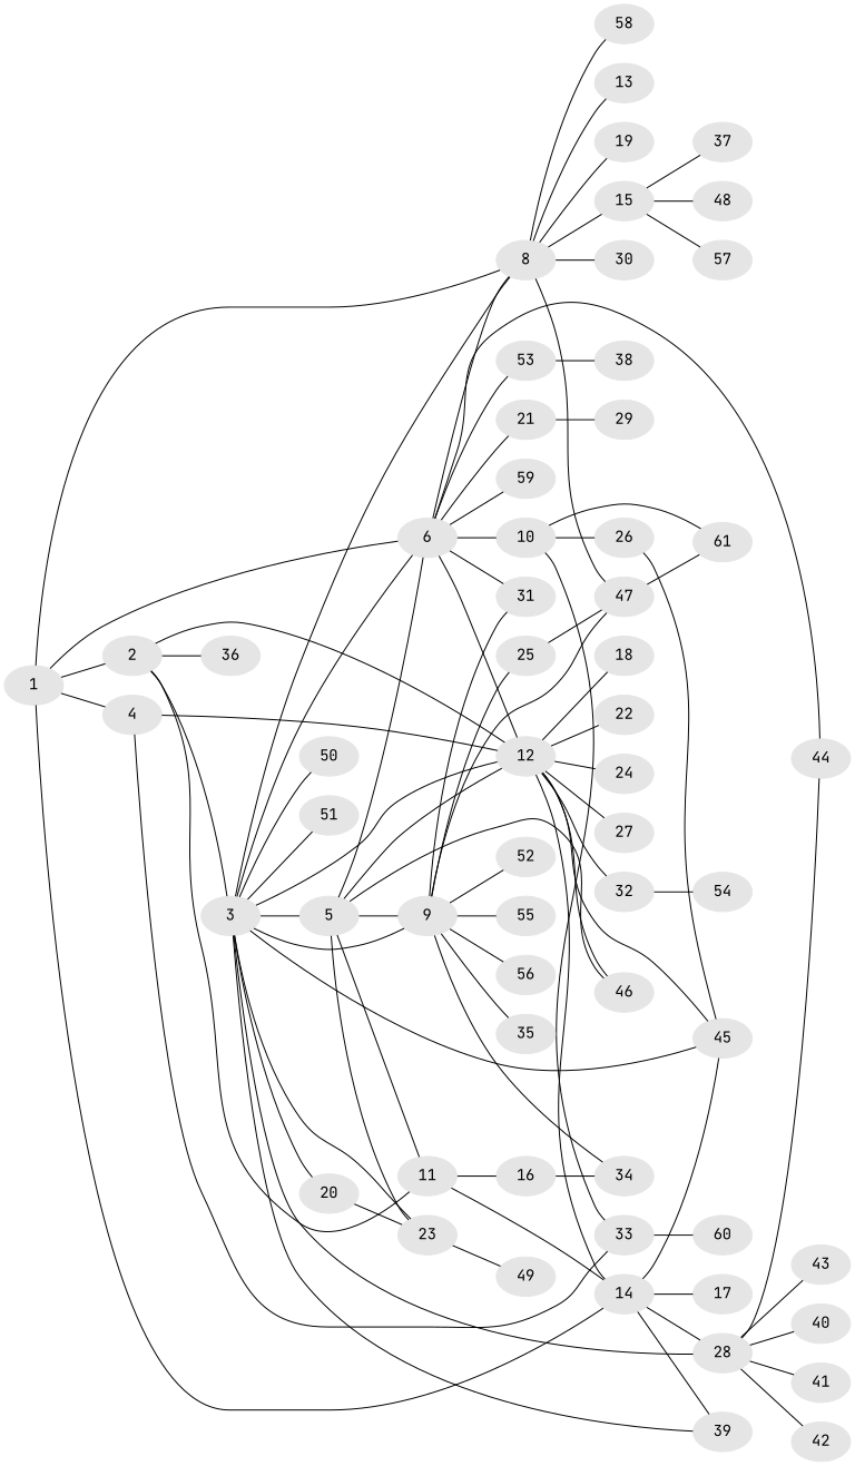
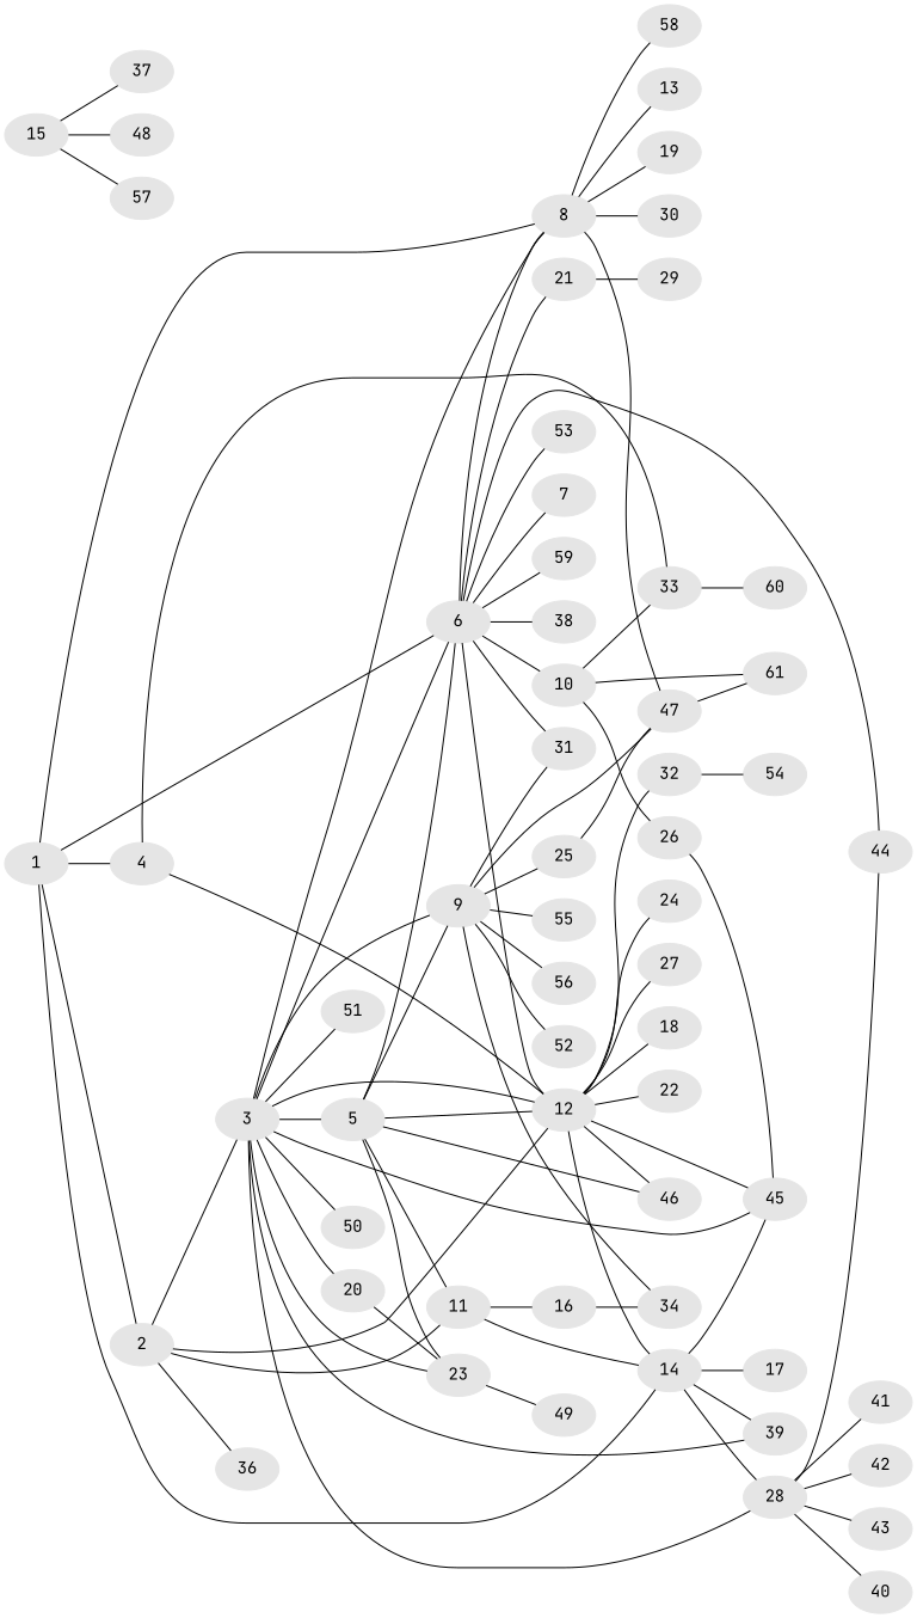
  graph {
    fontname="JetBrains Mono"
    rankdir=LR
    node [color=gray90 fontname="JetBrains Mono" style=filled]
    edge [fontname="JetBrains Mono" weight=1.0]
    1
    2
    4
    6
    8
    14
    3
    11
    12
    36
    33
+   7
    10
    21
    31
    38
    44
    53
    59
    13
    15
    19
    30
    47
    58
    28
    39
    45
    17
    5
    9
    20
    23
    50
    51
    16
    46
    18
    22
    24
    27
    32
    25
    34
-   35
    52
    55
    56
    49
    40
    41
    42
    43
    60
    26
    61
    29
    37
    48
    57
    54
    1 -- 2
    1 -- 4 [weight=2.0]
    1 -- 6
    1 -- 8
    1 -- 14
    2 -- 3
    2 -- 11
    2 -- 12
    2 -- 36
    4 -- 12
    4 -- 33
    6 -- 8
    6 -- 12
+   6 -- 7
    6 -- 10
    6 -- 21
    6 -- 31
-   53 -- 38
+   6 -- 38
    6 -- 44
    6 -- 53
    6 -- 59
    8 -- 13
-   8 -- 15
    8 -- 19
    8 -- 30
    8 -- 47
    8 -- 58
    14 -- 28
    14 -- 39
    14 -- 45
    14 -- 17 [weight=5.0]
    3 -- 6
    3 -- 8
    3 -- 12
    3 -- 28
    3 -- 39
    3 -- 45
    3 -- 5 [weight=23.0]
    3 -- 9
    3 -- 20
    3 -- 23
    3 -- 50
    3 -- 51
    11 -- 14
    11 -- 16 [weight=5.0]
    12 -- 14
    12 -- 45
    12 -- 46
    12 -- 18
    12 -- 22
    12 -- 24
    12 -- 27
    12 -- 32
    33 -- 60
    10 -- 33
    10 -- 26
    10 -- 61
    21 -- 29
    15 -- 37
    15 -- 48
    15 -- 57
    47 -- 61
    28 -- 44
    28 -- 40
    28 -- 41
    28 -- 42
    28 -- 43
    5 -- 6
    5 -- 11
    5 -- 12
    5 -- 9
    5 -- 23
    5 -- 46
    9 -- 31
    9 -- 47
    9 -- 25
    9 -- 34
-   9 -- 35
    9 -- 52
    9 -- 55
    9 -- 56
    20 -- 23
    23 -- 49
    16 -- 34
    32 -- 54
    25 -- 47
    26 -- 45
  }
